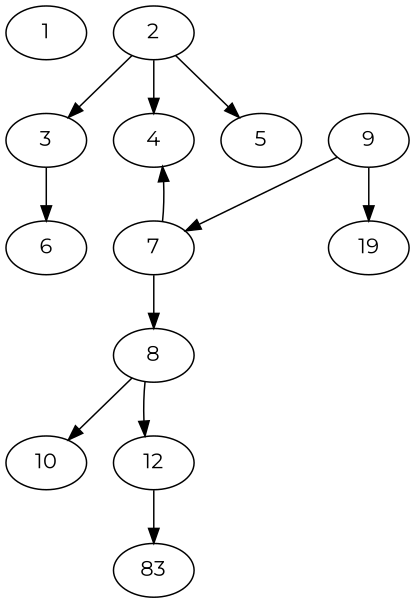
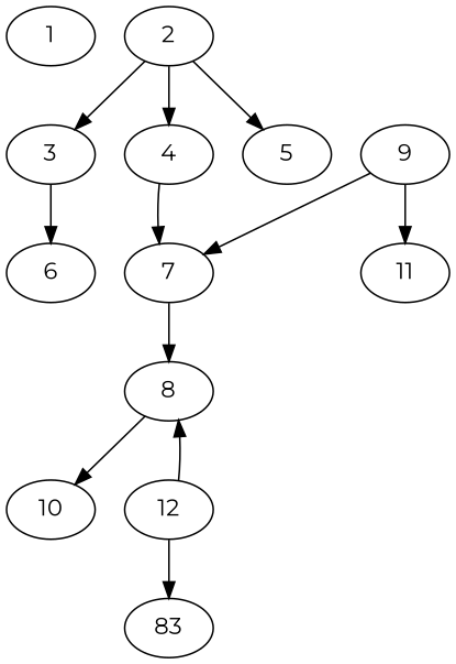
  digraph {
    fontname=Montserrat
    node [alpha=0.11 fontname=Montserrat]
    edge [fontname=Montserrat]
    1 [expect_size=3368501977582622]
    2 [alpha=0.14 expect_size=7133083024600]
    3 [alpha=0.10 expect_size=14583258345711]
    4 [alpha=0.16 expect_size=59183720305830]
    5 [alpha=0.18 expect_size=3455148853077130]
    6 [expect_size=397938182324224000]
    7 [alpha=0.12 expect_size=445916389572608000]
    8 [expect_size=424908161024000000]
    10 [alpha=0.14 expect_size=8815029348741134]
    12 [alpha=0.06 expect_size=324126790111021]
    9 [alpha=0.00 expect_size=604784738418615]
-   11 [alpha=0.00 expect_size=465088779838906 label=19]
+   11 [alpha=0.00 expect_size=465088779838906]
    n13 [alpha=0.18 expect_size=1003926683926921216 label=83]
    2 -> 3
    2 -> 4
    2 -> 5
    3 -> 6
-   7 -> 4
+   4 -> 7
    7 -> 8
    8 -> 10
-   8 -> 12
+   12 -> 8
    12 -> n13
    9 -> 7
    9 -> 11
  }
